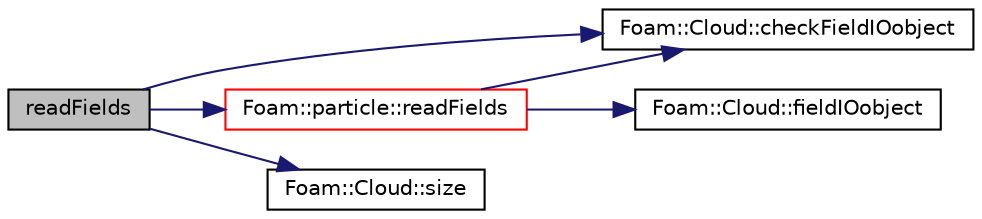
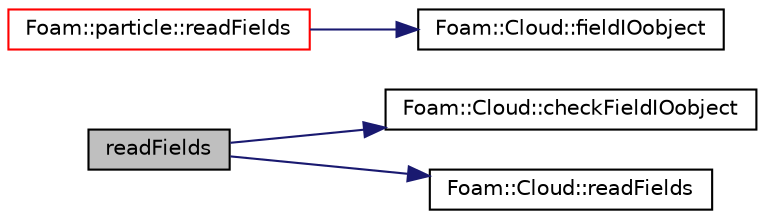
  digraph {
    rankdir=LR
    node [color=black fontname=Helvetica fontsize=10 shape=record]
    edge [color=midnightblue fontname=Helvetica fontsize=10 labelfontname=Helvetica labelfontsize=10 style=solid]
    n1 [fillcolor=grey75 fontcolor=black height=0.2 label=readFields style=filled width=0.4]
    n2 [height=0.2 label="Foam::Cloud::checkFieldIOobject" width=0.4]
    n3 [color=red height=0.2 label="Foam::particle::readFields" width=0.4]
-   n4 [height=0.2 label="Foam::Cloud::size" width=0.4]
+   n4 [height=0.2 label="Foam::Cloud::readFields" width=0.4]
    n5 [height=0.2 label="Foam::Cloud::fieldIOobject" width=0.4]
    n1 -> n2
-   n1 -> n3
    n1 -> n4
-   n3 -> n2
    n3 -> n5
  }
